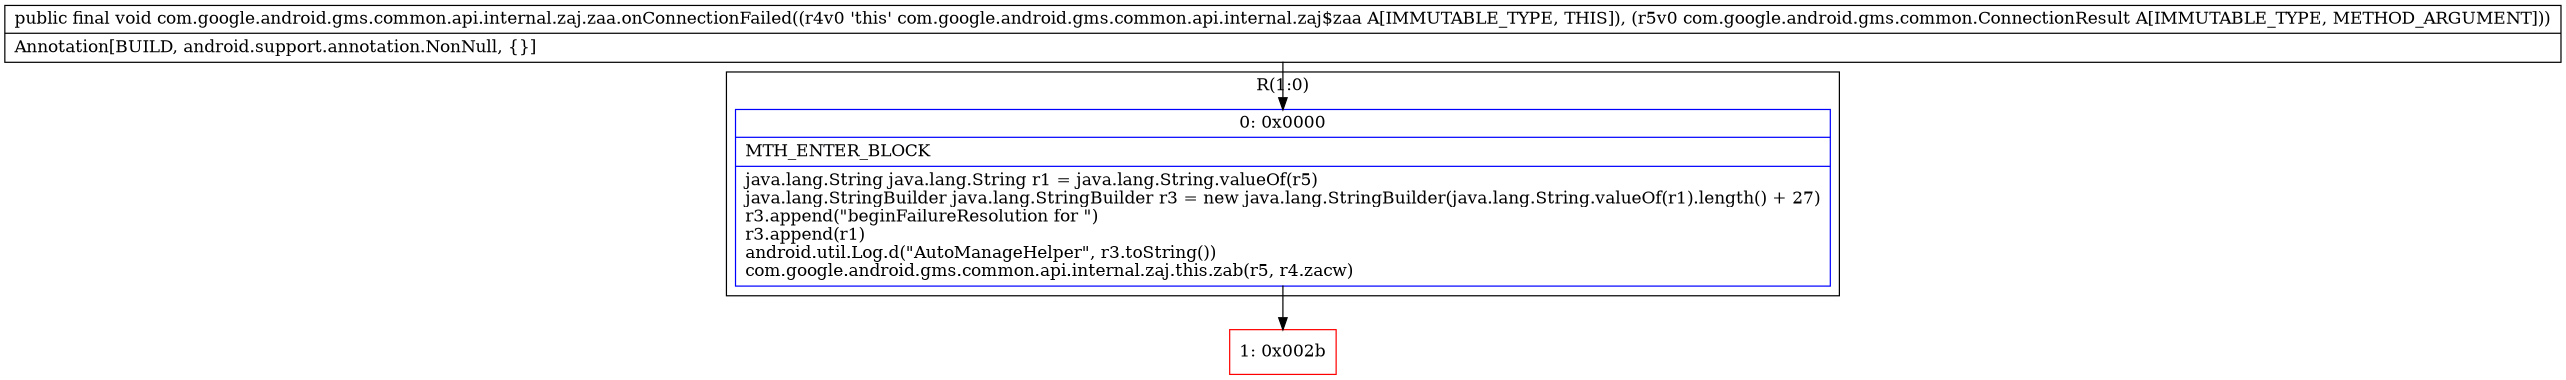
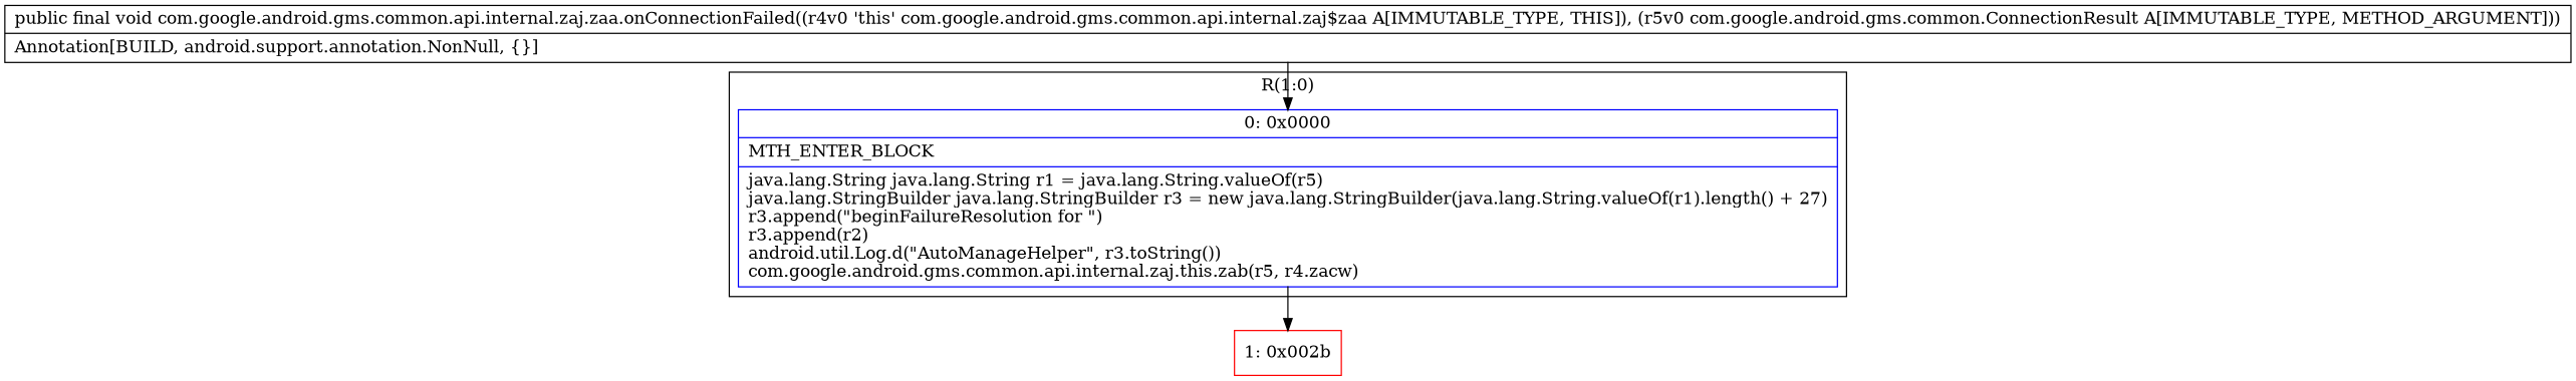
  digraph {
    node [shape=record]
-   n1 [color=blue label="{0\:\ 0x0000|MTH_ENTER_BLOCK\l|java.lang.String java.lang.String r1 = java.lang.String.valueOf(r5)\ljava.lang.StringBuilder java.lang.StringBuilder r3 = new java.lang.StringBuilder(java.lang.String.valueOf(r1).length() + 27)\lr3.append(\"beginFailureResolution for \")\lr3.append(r1)\landroid.util.Log.d(\"AutoManageHelper\", r3.toString())\lcom.google.android.gms.common.api.internal.zaj.this.zab(r5, r4.zacw)\l}"]
+   n1 [color=blue label="{0\:\ 0x0000|MTH_ENTER_BLOCK\l|java.lang.String java.lang.String r1 = java.lang.String.valueOf(r5)\ljava.lang.StringBuilder java.lang.StringBuilder r3 = new java.lang.StringBuilder(java.lang.String.valueOf(r1).length() + 27)\lr3.append(\"beginFailureResolution for \")\lr3.append(r2)\landroid.util.Log.d(\"AutoManageHelper\", r3.toString())\lcom.google.android.gms.common.api.internal.zaj.this.zab(r5, r4.zacw)\l}"]
    n2 [color=red label="{1\:\ 0x002b}"]
    n3 [label="{public final void com.google.android.gms.common.api.internal.zaj.zaa.onConnectionFailed((r4v0 'this' com.google.android.gms.common.api.internal.zaj$zaa A[IMMUTABLE_TYPE, THIS]), (r5v0 com.google.android.gms.common.ConnectionResult A[IMMUTABLE_TYPE, METHOD_ARGUMENT]))  | Annotation[BUILD, android.support.annotation.NonNull, \{\}]\l}"]
    subgraph cluster_1 {
      label="R(1:0)"
      n1
    }
    n1 -> n2
    n3 -> n1
  }
